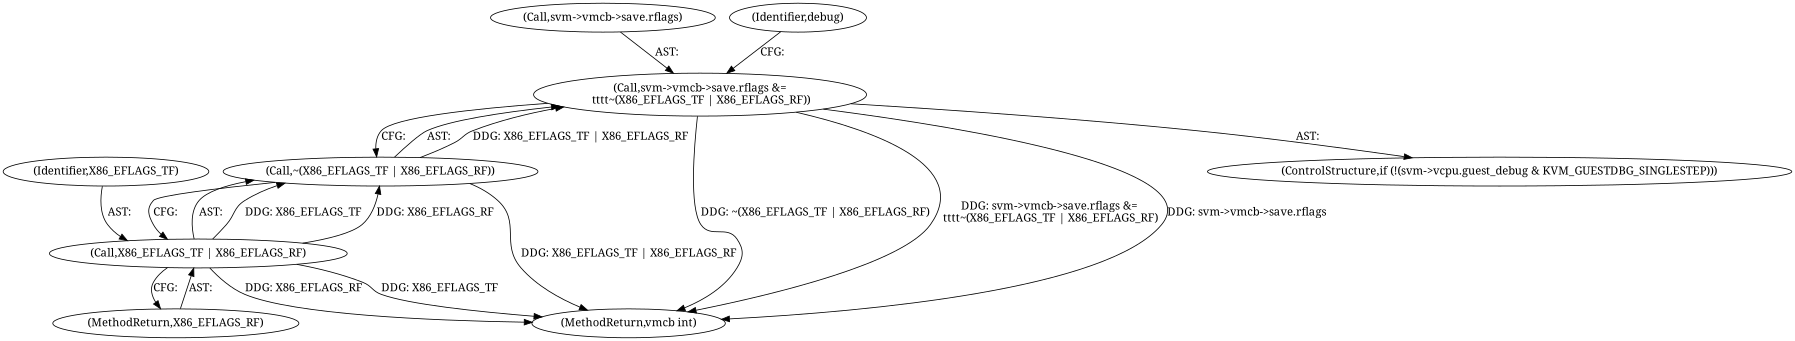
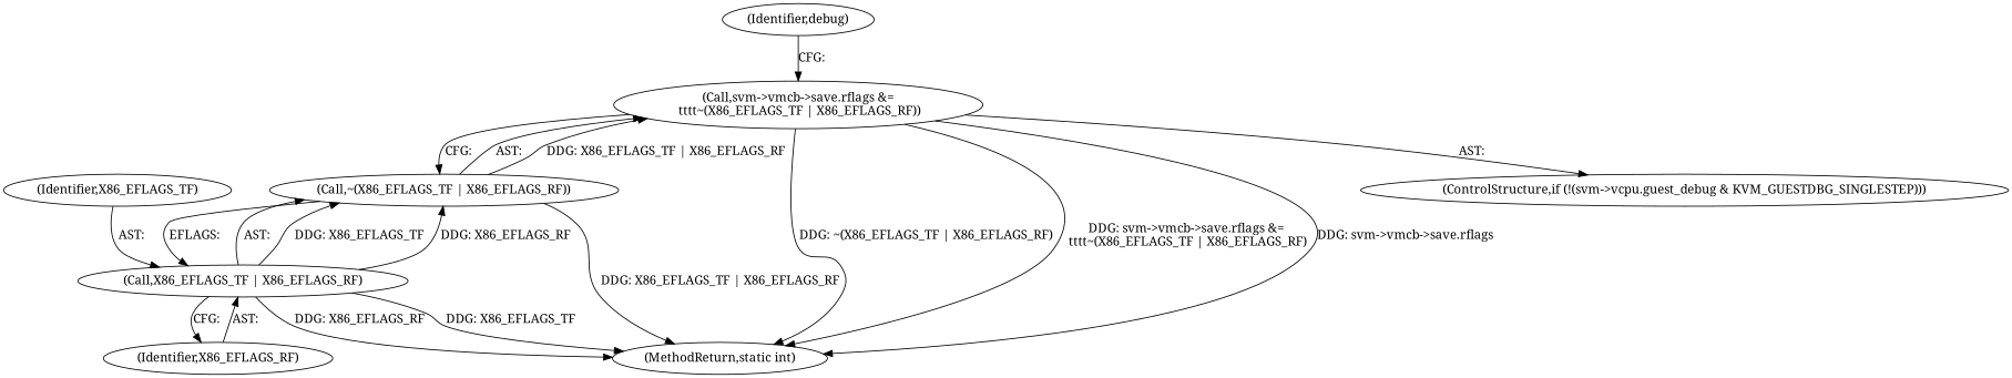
  digraph {
    fontname="Noto Serif"
    node [fontname="Noto Serif"]
    edge [fontname="Noto Serif"]
    n1 [label="(Call,svm->vmcb->save.rflags &=\n \t\t\t\t~(X86_EFLAGS_TF | X86_EFLAGS_RF))"]
    n2 [label="(Call,~(X86_EFLAGS_TF | X86_EFLAGS_RF))"]
-   n3 [label="(MethodReturn,vmcb int)"]
+   n3 [label="(MethodReturn,static int)"]
    n4 [label="(ControlStructure,if (!(svm->vcpu.guest_debug & KVM_GUESTDBG_SINGLESTEP)))"]
    n5 [label="(Call,X86_EFLAGS_TF | X86_EFLAGS_RF)"]
-   n6 [label="(MethodReturn,X86_EFLAGS_RF)"]
-   n7 [label="(Call,svm->vmcb->save.rflags)"]
+   n6 [label="(Identifier,X86_EFLAGS_RF)"]
    n8 [label="(Identifier,X86_EFLAGS_TF)"]
    n9 [label="(Identifier,debug)"]
    n1 -> n2 [label="CFG: "]
    n1 -> n3 [label="DDG: ~(X86_EFLAGS_TF | X86_EFLAGS_RF)"]
    n1 -> n3 [label="DDG: svm->vmcb->save.rflags &=\n \t\t\t\t~(X86_EFLAGS_TF | X86_EFLAGS_RF)"]
    n1 -> n3 [label="DDG: svm->vmcb->save.rflags"]
    n1 -> n4 [label="AST: "]
    n2 -> n1 [label="AST: "]
    n2 -> n1 [label="DDG: X86_EFLAGS_TF | X86_EFLAGS_RF"]
    n2 -> n3 [label="DDG: X86_EFLAGS_TF | X86_EFLAGS_RF"]
-   n2 -> n5 [label="CFG: "]
+   n2 -> n5 [label="EFLAGS: "]
    n5 -> n2 [label="AST: "]
    n5 -> n2 [label="DDG: X86_EFLAGS_TF"]
    n5 -> n2 [label="DDG: X86_EFLAGS_RF"]
    n5 -> n3 [label="DDG: X86_EFLAGS_RF"]
    n5 -> n3 [label="DDG: X86_EFLAGS_TF"]
    n5 -> n6 [label="CFG: "]
    n6 -> n5 [label="AST: "]
-   n7 -> n1 [label="AST: "]
    n8 -> n5 [label="AST: "]
    n9 -> n1 [label="CFG: "]
  }
